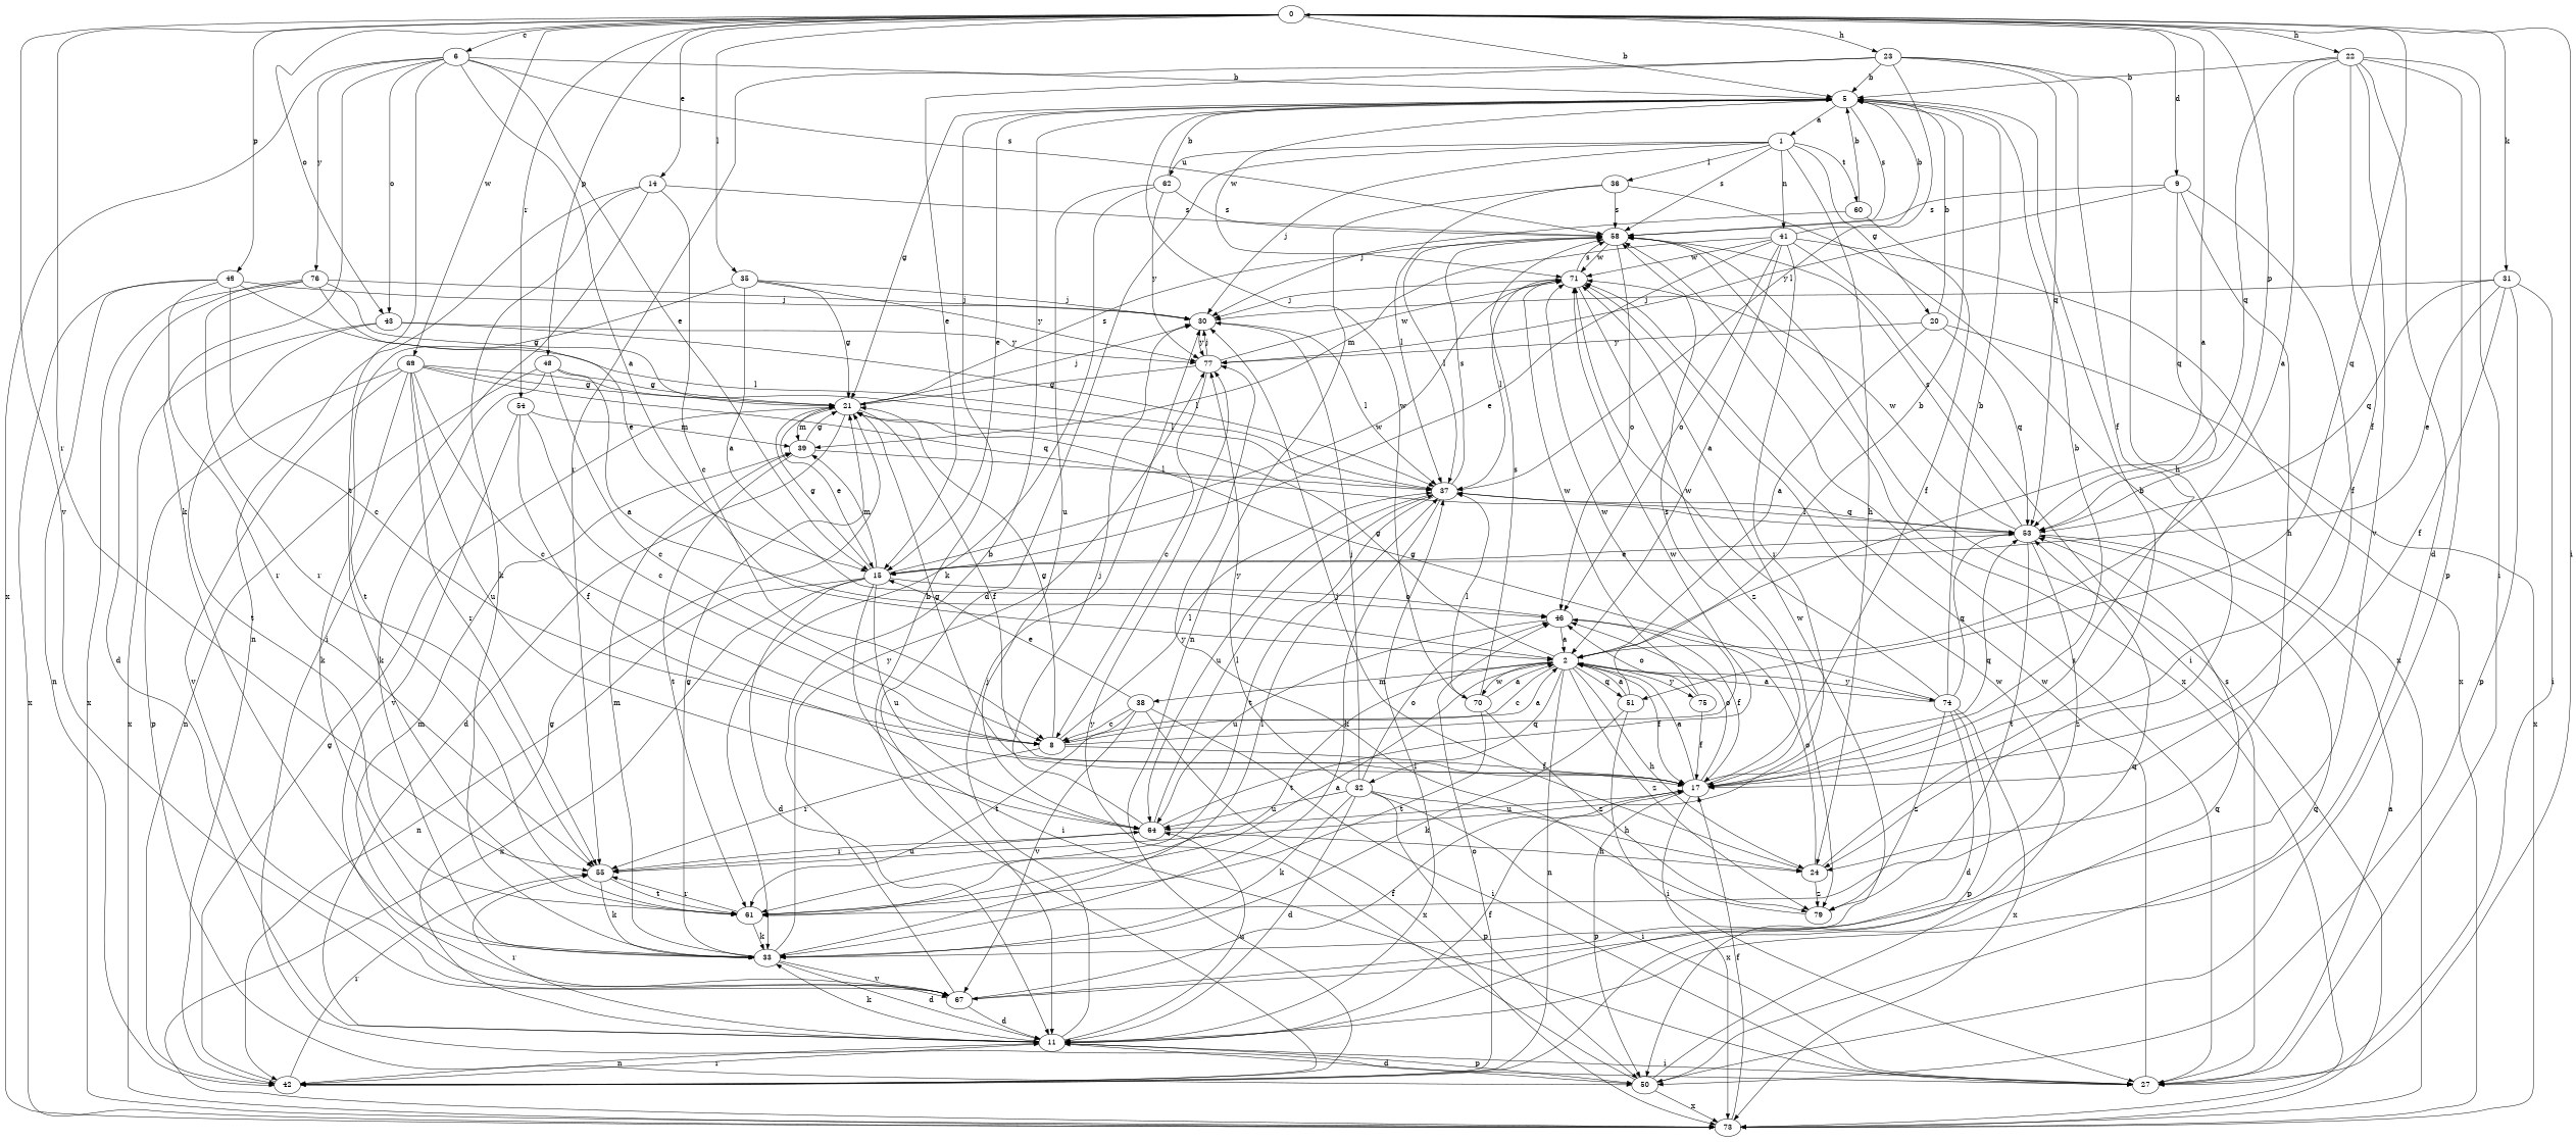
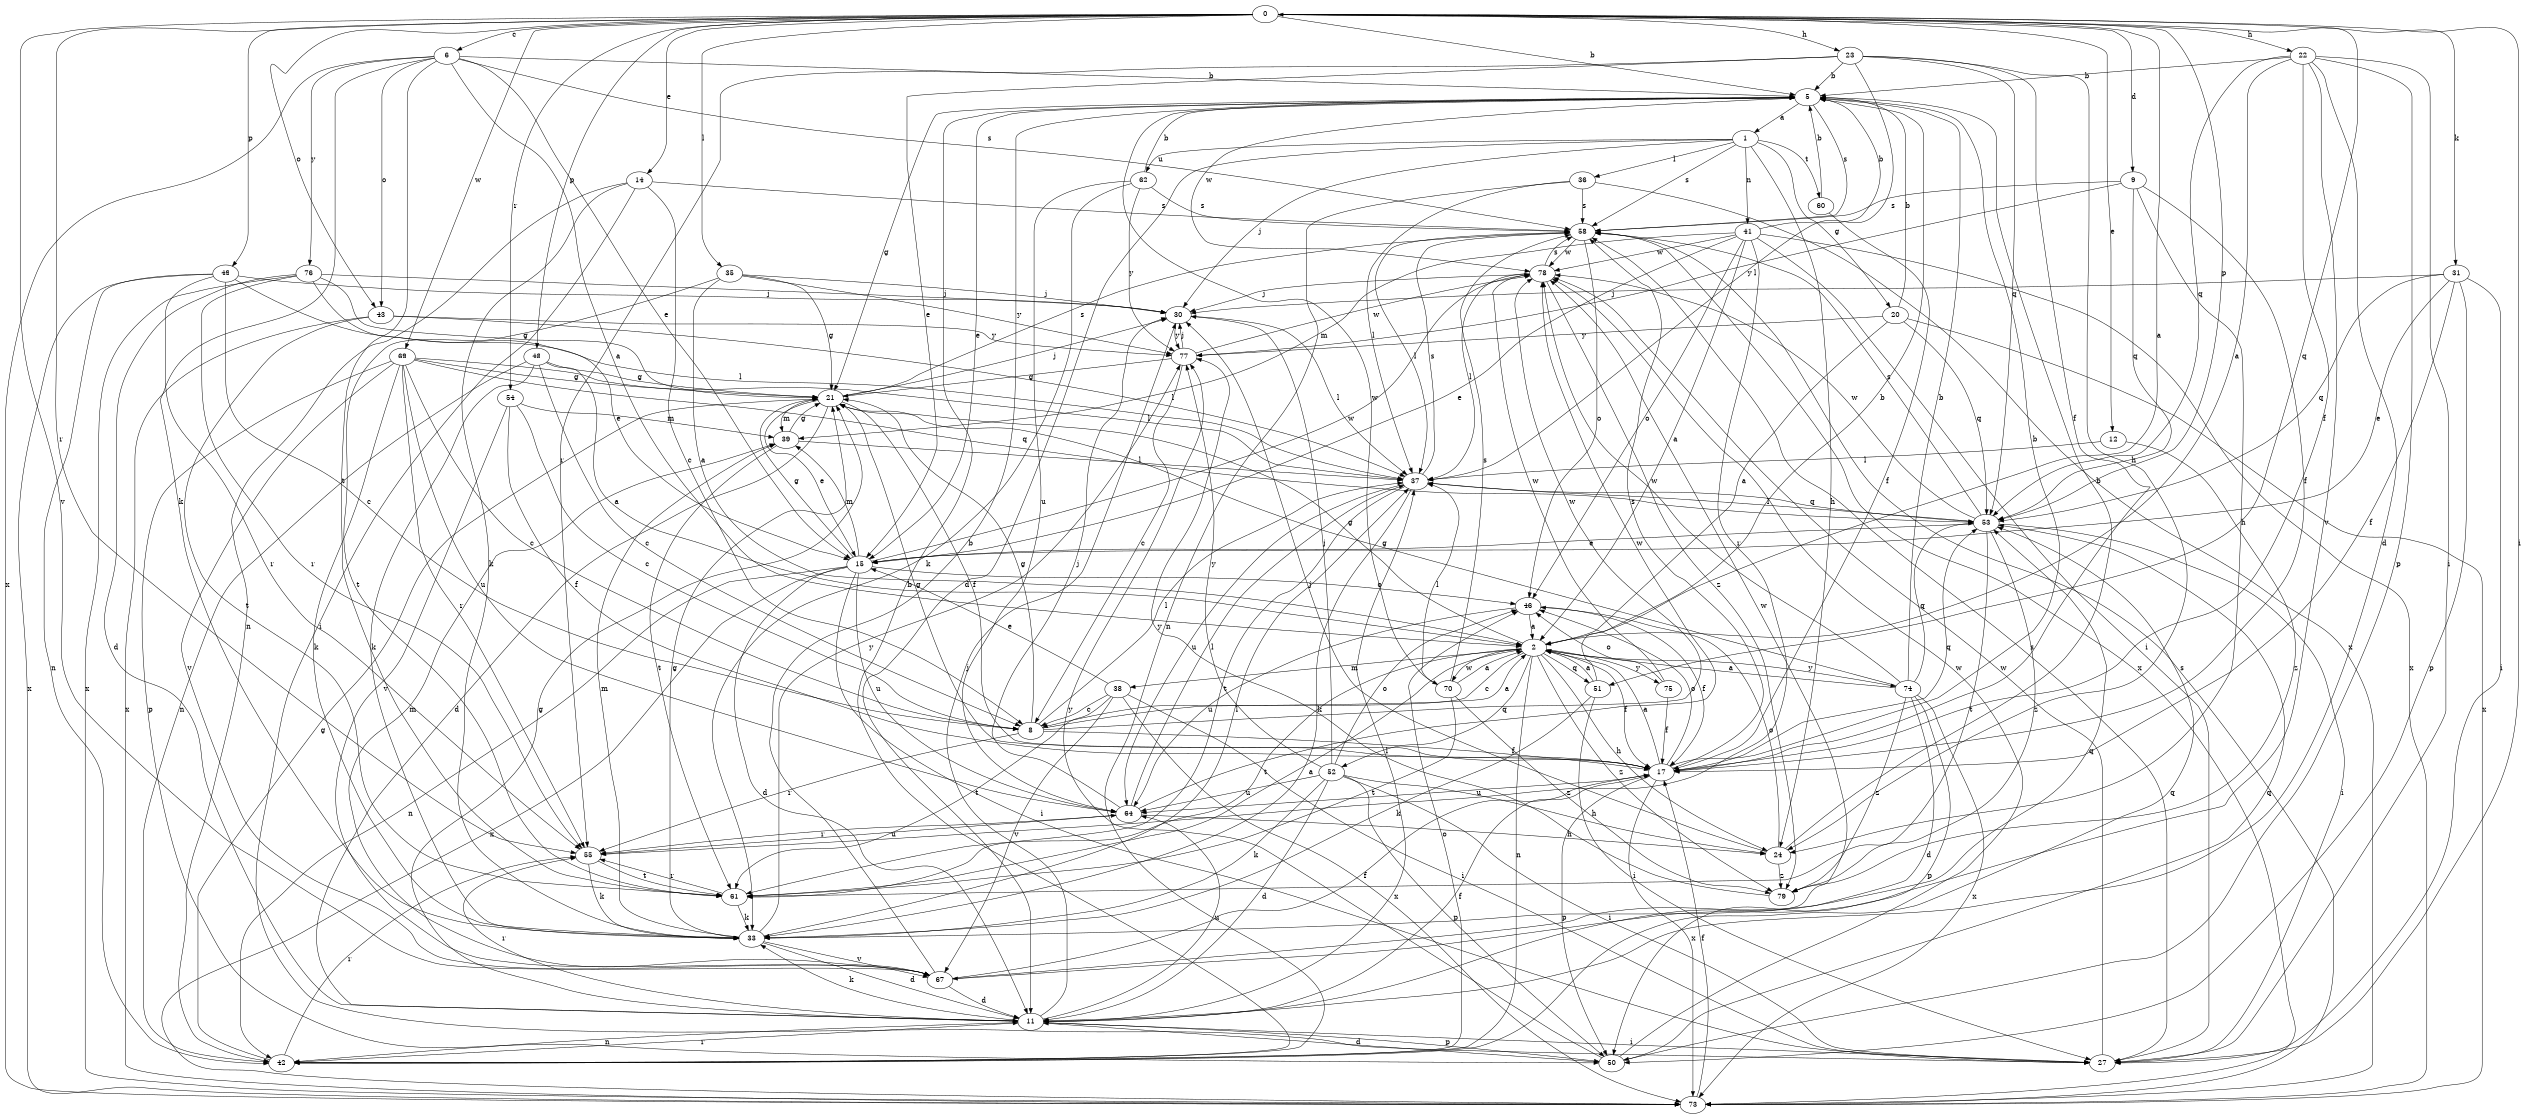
  strict digraph {
    0
    5
    6
    9
+   12
    14
    22
    23
    27
    31
    35
    43
    48
    49
    51
    54
    55
    67
    69
    53
    1
    58
    21
    70
    15
-   71
+   71 [label=78]
    2
    61
    33
    73
    76
    24
    17
    77
    79
    37
    8
    42
    50
    11
    30
    39
    64
    20
    36
    41
    60
    62
    46
    38
-   52 [label=32]
+   52
    74
    75
    0 -> 5 [label=b]
    0 -> 6 [label=c]
    0 -> 9 [label=d]
+   0 -> 12 [label=e]
    0 -> 14 [label=e]
    0 -> 22 [label=h]
    0 -> 23 [label=h]
    0 -> 27 [label=i]
    0 -> 31 [label=k]
    0 -> 35 [label=l]
    0 -> 43 [label=o]
    0 -> 48 [label=p]
    0 -> 49 [label=p]
    0 -> 51 [label=q]
    0 -> 54 [label=r]
    0 -> 55 [label=r]
    0 -> 67 [label=v]
    0 -> 69 [label=w]
    0 -> 53 [label=p]
    5 -> 1 [label=a]
    5 -> 58 [label=s]
    5 -> 21 [label=g]
    5 -> 70 [label=w]
    5 -> 15 [label=e]
    5 -> 71 [label=w]
    6 -> 5 [label=b]
    6 -> 43 [label=o]
    6 -> 58 [label=s]
    6 -> 15 [label=e]
    6 -> 2 [label=a]
    6 -> 61 [label=t]
    6 -> 33 [label=k]
    6 -> 73 [label=x]
    6 -> 76 [label=y]
    9 -> 53 [label=q]
    9 -> 58 [label=s]
    9 -> 24 [label=h]
    9 -> 17 [label=f]
    9 -> 77 [label=y]
+   12 -> 79 [label=z]
+   12 -> 37 [label=l]
    14 -> 27 [label=i]
    14 -> 58 [label=s]
    14 -> 33 [label=k]
    14 -> 8 [label=c]
    14 -> 42 [label=n]
    22 -> 5 [label=b]
    22 -> 27 [label=i]
    22 -> 67 [label=v]
    22 -> 53 [label=q]
    22 -> 2 [label=a]
    22 -> 17 [label=f]
    22 -> 50 [label=p]
    22 -> 11 [label=d]
    23 -> 5 [label=b]
    23 -> 55 [label=r]
    23 -> 53 [label=q]
    23 -> 15 [label=e]
    23 -> 24 [label=h]
    23 -> 17 [label=f]
    23 -> 37 [label=l]
    27 -> 58 [label=s]
    27 -> 71 [label=w]
    31 -> 27 [label=i]
    31 -> 53 [label=q]
    31 -> 15 [label=e]
    31 -> 17 [label=f]
    31 -> 50 [label=p]
    31 -> 30 [label=j]
    35 -> 21 [label=g]
-   35 -> 46 [label=a]
+   35 -> 2 [label=a]
    35 -> 61 [label=t]
    35 -> 77 [label=y]
    35 -> 30 [label=j]
    43 -> 61 [label=t]
    43 -> 73 [label=x]
    43 -> 77 [label=y]
    43 -> 37 [label=l]
    48 -> 21 [label=g]
    48 -> 2 [label=a]
    48 -> 33 [label=k]
    48 -> 8 [label=c]
    48 -> 42 [label=n]
    49 -> 55 [label=r]
    49 -> 73 [label=x]
    49 -> 37 [label=l]
    49 -> 8 [label=c]
    49 -> 42 [label=n]
    49 -> 30 [label=j]
    51 -> 5 [label=b]
    51 -> 27 [label=i]
    51 -> 2 [label=a]
    51 -> 33 [label=k]
    54 -> 67 [label=v]
    54 -> 17 [label=f]
    54 -> 8 [label=c]
    54 -> 39 [label=m]
    55 -> 61 [label=t]
    55 -> 33 [label=k]
    55 -> 64 [label=u]
    67 -> 5 [label=b]
    67 -> 53 [label=q]
    67 -> 17 [label=f]
    67 -> 11 [label=d]
    67 -> 39 [label=m]
    69 -> 55 [label=r]
    69 -> 67 [label=v]
    69 -> 53 [label=q]
    69 -> 21 [label=g]
    69 -> 33 [label=k]
    69 -> 37 [label=l]
    69 -> 8 [label=c]
    69 -> 50 [label=p]
    69 -> 64 [label=u]
-   53 -> 27 [label=a]
+   53 -> 27 [label=i]
    53 -> 58 [label=s]
    53 -> 15 [label=e]
    53 -> 71 [label=w]
    53 -> 61 [label=t]
    53 -> 79 [label=z]
    53 -> 37 [label=l]
    1 -> 58 [label=s]
    1 -> 24 [label=h]
    1 -> 11 [label=d]
    1 -> 30 [label=j]
    1 -> 20 [label=g]
    1 -> 36 [label=l]
    1 -> 41 [label=n]
    1 -> 60 [label=t]
    1 -> 62 [label=u]
    58 -> 71 [label=w]
    58 -> 73 [label=x]
    58 -> 37 [label=l]
    58 -> 46 [label=o]
    21 -> 58 [label=s]
    21 -> 15 [label=e]
    21 -> 17 [label=f]
    21 -> 11 [label=d]
    21 -> 30 [label=j]
    21 -> 39 [label=m]
    70 -> 58 [label=s]
    70 -> 2 [label=a]
    70 -> 61 [label=t]
    70 -> 79 [label=z]
    70 -> 37 [label=l]
    15 -> 27 [label=i]
    15 -> 21 [label=g]
    15 -> 71 [label=w]
    15 -> 73 [label=x]
    15 -> 42 [label=n]
    15 -> 11 [label=d]
    15 -> 39 [label=m]
    15 -> 64 [label=u]
    15 -> 46 [label=o]
    71 -> 58 [label=s]
    71 -> 79 [label=z]
    71 -> 37 [label=l]
    71 -> 30 [label=j]
    2 -> 0 [label=a]
    2 -> 51 [label=q]
    2 -> 21 [label=g]
    2 -> 70 [label=w]
    2 -> 61 [label=t]
    2 -> 24 [label=h]
    2 -> 17 [label=f]
    2 -> 79 [label=z]
    2 -> 8 [label=c]
    2 -> 42 [label=n]
    2 -> 38 [label=m]
    2 -> 52 [label=q]
    2 -> 74 [label=y]
    2 -> 75 [label=y]
    61 -> 55 [label=r]
    61 -> 2 [label=a]
    61 -> 33 [label=k]
    33 -> 67 [label=v]
    33 -> 21 [label=g]
    33 -> 71 [label=w]
    33 -> 77 [label=y]
    33 -> 37 [label=l]
    33 -> 11 [label=d]
    33 -> 39 [label=m]
    73 -> 58 [label=s]
    73 -> 17 [label=f]
    76 -> 55 [label=r]
    76 -> 21 [label=g]
    76 -> 15 [label=e]
    76 -> 73 [label=x]
    76 -> 11 [label=d]
    76 -> 30 [label=j]
    24 -> 5 [label=b]
    24 -> 79 [label=z]
    24 -> 30 [label=j]
    24 -> 46 [label=o]
    17 -> 5 [label=b]
    17 -> 53 [label=q]
    17 -> 58 [label=s]
    17 -> 21 [label=g]
    17 -> 2 [label=a]
    17 -> 73 [label=x]
    17 -> 50 [label=p]
    17 -> 64 [label=u]
    17 -> 46 [label=o]
    77 -> 21 [label=g]
    77 -> 71 [label=w]
    77 -> 8 [label=c]
    77 -> 30 [label=j]
    79 -> 77 [label=y]
    37 -> 53 [label=q]
    37 -> 58 [label=s]
    37 -> 61 [label=t]
    37 -> 33 [label=k]
    37 -> 64 [label=u]
    8 -> 55 [label=r]
    8 -> 21 [label=g]
    8 -> 71 [label=w]
    8 -> 2 [label=a]
    8 -> 17 [label=f]
    8 -> 37 [label=l]
    42 -> 5 [label=b]
    42 -> 55 [label=r]
    42 -> 53 [label=q]
    42 -> 21 [label=g]
    42 -> 11 [label=r]
    42 -> 46 [label=o]
    50 -> 53 [label=q]
    50 -> 71 [label=w]
-   50 -> 73 [label=x]
    50 -> 77 [label=y]
    50 -> 11 [label=d]
    11 -> 27 [label=i]
    11 -> 55 [label=r]
    11 -> 21 [label=g]
    11 -> 33 [label=k]
    11 -> 17 [label=f]
    11 -> 37 [label=l]
    11 -> 42 [label=n]
    11 -> 50 [label=p]
    11 -> 30 [label=j]
    11 -> 64 [label=u]
    30 -> 77 [label=y]
    30 -> 37 [label=l]
    39 -> 21 [label=g]
    39 -> 61 [label=t]
    39 -> 37 [label=l]
    64 -> 55 [label=r]
    64 -> 71 [label=w]
    64 -> 24 [label=h]
    64 -> 37 [label=l]
    64 -> 30 [label=j]
    20 -> 5 [label=b]
    20 -> 53 [label=q]
    20 -> 2 [label=a]
    20 -> 73 [label=x]
    20 -> 77 [label=y]
    36 -> 58 [label=s]
    36 -> 73 [label=x]
    36 -> 37 [label=l]
    36 -> 42 [label=n]
    41 -> 5 [label=b]
    41 -> 27 [label=i]
    41 -> 55 [label=r]
    41 -> 15 [label=e]
    41 -> 71 [label=w]
    41 -> 2 [label=a]
    41 -> 73 [label=x]
    41 -> 39 [label=m]
    41 -> 46 [label=o]
    60 -> 5 [label=b]
    60 -> 17 [label=f]
-   60 -> 30 [label=j]
    62 -> 5 [label=b]
    62 -> 58 [label=s]
    62 -> 33 [label=k]
    62 -> 77 [label=y]
    62 -> 64 [label=u]
    46 -> 2 [label=a]
    46 -> 17 [label=f]
    46 -> 64 [label=u]
    38 -> 27 [label=i]
    38 -> 67 [label=v]
    38 -> 15 [label=e]
    38 -> 61 [label=t]
    38 -> 73 [label=x]
    38 -> 8 [label=c]
    52 -> 27 [label=i]
    52 -> 33 [label=k]
    52 -> 24 [label=h]
    52 -> 77 [label=y]
    52 -> 50 [label=p]
    52 -> 11 [label=d]
    52 -> 30 [label=j]
    52 -> 64 [label=u]
    52 -> 46 [label=o]
    74 -> 5 [label=b]
    74 -> 53 [label=q]
    74 -> 21 [label=g]
    74 -> 71 [label=w]
    74 -> 2 [label=a]
    74 -> 73 [label=x]
    74 -> 79 [label=z]
    74 -> 50 [label=p]
    74 -> 11 [label=d]
    75 -> 71 [label=w]
    75 -> 17 [label=f]
    75 -> 46 [label=o]
  }
